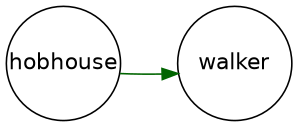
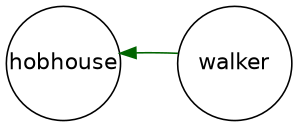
  digraph {
    rankdir=LR
    fontname="DejaVu Sans"
    node [fillcolor=white fixedsize=true shape=circle style=filled fontname="DejaVu Sans"]
    hobhouse [height=1 width=1]
    walker [height=1 width=1]
-   hobhouse -> walker [arrowhead=normal color=darkgreen penwidth=1 fontname="DejaVu Sans"]
+   walker -> hobhouse [arrowhead=normal color=darkgreen penwidth=1 fontname="DejaVu Sans"]
  }
